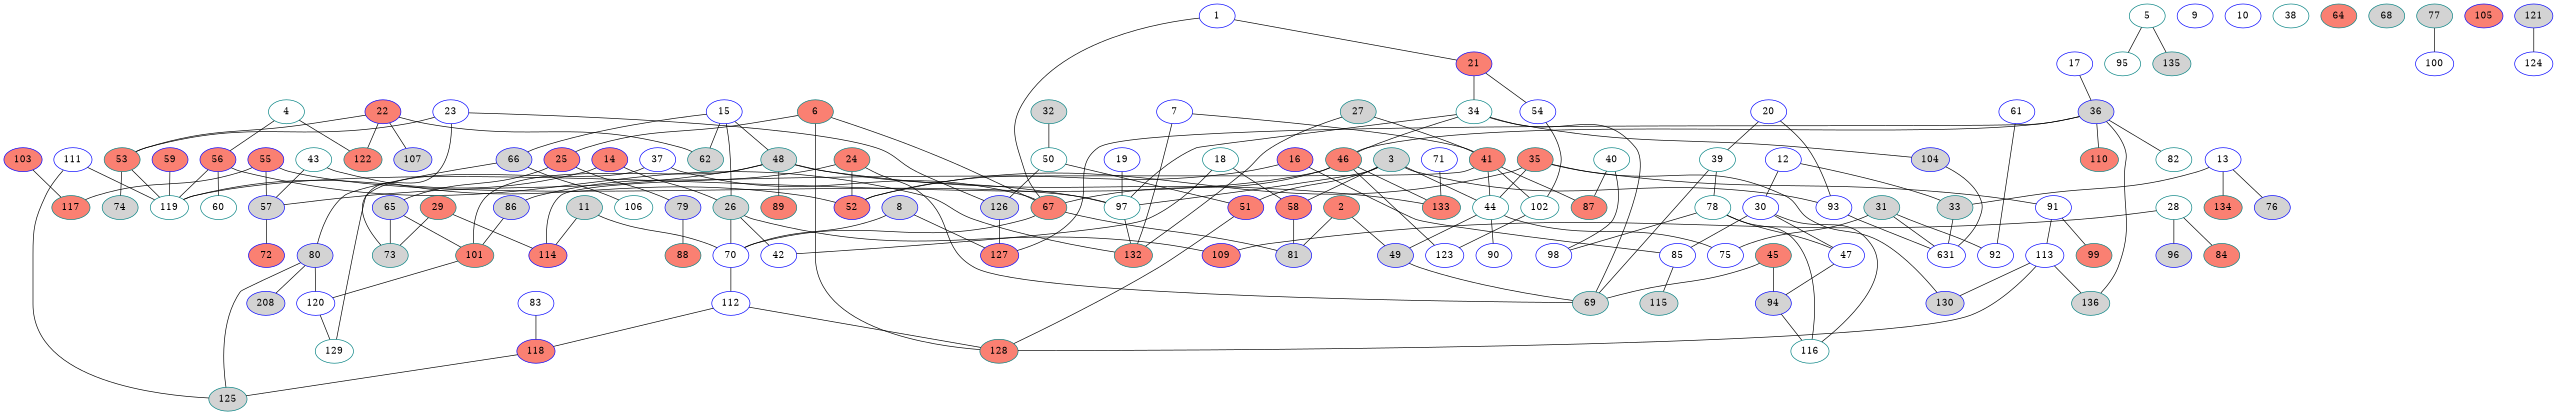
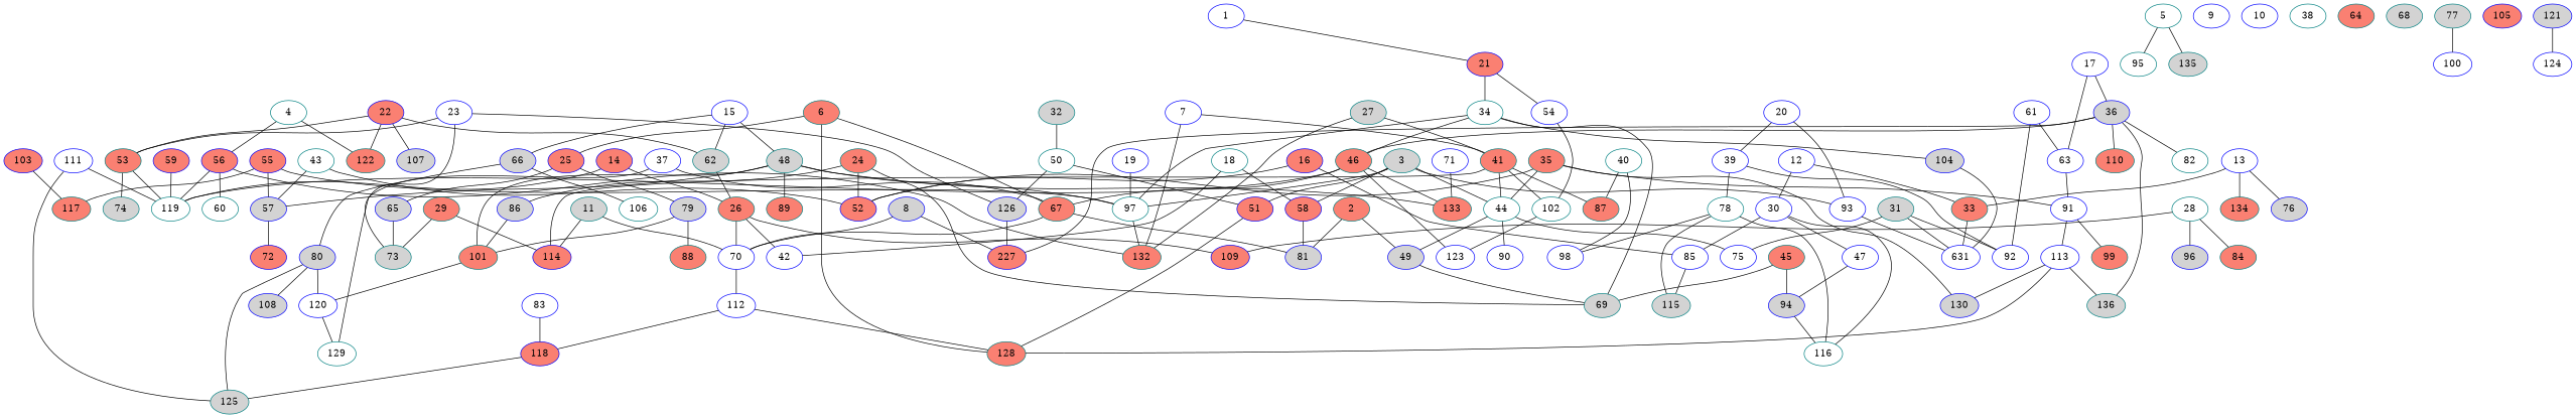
  graph {
    node [color=blue fillcolor=white style=filled]
    21 [fillcolor=salmon]
    1
    67 [color=teal fillcolor=salmon]
    34 [color=teal]
    54
    81 [fillcolor=lightgrey]
    70
    2 [color=teal fillcolor=salmon]
    49 [fillcolor=lightgrey]
    69 [color=teal fillcolor=lightgrey]
    3 [color=teal fillcolor=lightgrey]
    44 [color=teal]
    51 [fillcolor=salmon]
    58 [fillcolor=salmon]
    93
    97 [color=teal]
    75
    90
    128 [color=teal fillcolor=salmon]
    n20 [label=631]
    132 [color=teal fillcolor=salmon]
    4 [color=teal]
    56 [fillcolor=salmon]
    122 [color=teal fillcolor=salmon]
    119 [color=teal]
    60 [color=teal]
    5 [color=teal]
    95 [color=teal]
    135 [color=teal fillcolor=lightgrey]
    6 [color=teal fillcolor=salmon]
    25 [fillcolor=salmon]
    65 [fillcolor=lightgrey]
    79 [fillcolor=lightgrey]
    41 [color=teal fillcolor=salmon]
    7
    114 [fillcolor=salmon]
    87 [color=teal fillcolor=salmon]
    102 [color=teal]
    8 [fillcolor=lightgrey]
-   127 [fillcolor=salmon]
+   127 [fillcolor=salmon label=227]
    112
    9
    10
    11 [color=teal fillcolor=lightgrey]
    12
    30
-   33 [color=teal fillcolor=lightgrey]
+   33 [color=teal fillcolor=salmon]
    85
    116 [color=teal]
    47
    13
    76 [fillcolor=lightgrey]
    134 [color=teal fillcolor=salmon]
    14 [fillcolor=salmon]
-   26 [color=teal fillcolor=lightgrey]
+   26 [color=teal fillcolor=salmon]
    42
    109 [fillcolor=salmon]
    15
    48 [color=teal fillcolor=lightgrey]
    62 [color=teal fillcolor=lightgrey]
    66 [fillcolor=lightgrey]
    57 [fillcolor=lightgrey]
    133 [color=teal fillcolor=salmon]
    89 [color=teal fillcolor=salmon]
    101 [color=teal fillcolor=salmon]
    80 [fillcolor=lightgrey]
    106 [color=teal]
    16 [fillcolor=salmon]
    52 [fillcolor=salmon]
    115 [color=teal fillcolor=lightgrey]
    36 [fillcolor=lightgrey]
    17
+   63
    46 [color=teal fillcolor=salmon]
    82 [color=teal]
    110 [color=teal fillcolor=salmon]
    136 [color=teal fillcolor=lightgrey]
    91
    18 [color=teal]
    19
    20
-   39 [color=teal]
+   39
    78 [color=teal]
    104 [fillcolor=lightgrey]
    22 [fillcolor=salmon]
    53 [color=teal fillcolor=salmon]
    107 [fillcolor=lightgrey]
    74 [color=teal fillcolor=lightgrey]
    23
    73 [color=teal fillcolor=lightgrey]
    126 [fillcolor=lightgrey]
    24 [color=teal fillcolor=salmon]
    86 [fillcolor=lightgrey]
    88 [color=teal fillcolor=salmon]
    27 [color=teal fillcolor=lightgrey]
    28 [color=teal]
    84 [color=teal fillcolor=salmon]
    96 [fillcolor=lightgrey]
    29 [color=teal fillcolor=salmon]
    31 [color=teal fillcolor=lightgrey]
    92
    32 [color=teal fillcolor=lightgrey]
    50 [color=teal]
    123
    35 [color=teal fillcolor=salmon]
    130 [fillcolor=lightgrey]
    99 [color=teal fillcolor=salmon]
    113
    94 [fillcolor=lightgrey]
    37
    129 [color=teal]
    38 [color=teal]
    98
    40 [color=teal]
    43 [color=teal]
    72 [fillcolor=salmon]
    45 [color=teal fillcolor=salmon]
    120
    55 [fillcolor=salmon]
    117 [color=teal fillcolor=salmon]
    59 [fillcolor=salmon]
    61
    64 [color=teal fillcolor=salmon]
-   108 [fillcolor=lightgrey label=208]
+   108 [fillcolor=lightgrey]
    125 [color=teal fillcolor=lightgrey]
    68 [color=teal fillcolor=lightgrey]
    118 [fillcolor=salmon]
    71
    77 [color=teal fillcolor=lightgrey]
    100
    83
    103 [fillcolor=salmon]
    105 [fillcolor=salmon]
    111
    121 [fillcolor=lightgrey]
    124
    21 -- 34
    21 -- 54
    1 -- 21
-   1 -- 67
    67 -- 81
    67 -- 70
    34 -- 69
    34 -- 97
    34 -- 46
    34 -- 104
    54 -- 102
    70 -- 112
    2 -- 81
    2 -- 49
    49 -- 69
    3 -- 44
    3 -- 51
    3 -- 58
    3 -- 93
    3 -- 97
    44 -- 49
    44 -- 75
    44 -- 90
    51 -- 128
    58 -- 81
    93 -- n20
    97 -- 132
    4 -- 56
    4 -- 122
    56 -- 132
    56 -- 119
    56 -- 60
    5 -- 95
    5 -- 135
    6 -- 67
    6 -- 128
    6 -- 25
    25 -- 65
    25 -- 79
    65 -- 73
-   65 -- 101
+   79 -- 101
    79 -- 88
    41 -- 44
    41 -- 114
    41 -- 87
    41 -- 102
    7 -- 132
    7 -- 41
    102 -- 123
    8 -- 70
    8 -- 127
    112 -- 128
    112 -- 118
    11 -- 70
    11 -- 114
    12 -- 30
    12 -- 33
    30 -- 85
    30 -- 116
    30 -- 47
    33 -- n20
    85 -- 115
    47 -- 94
    13 -- 33
    13 -- 76
    13 -- 134
    14 -- 119
    14 -- 26
    26 -- 70
    26 -- 42
    26 -- 109
-   15 -- 26
+   62 -- 26
    15 -- 48
    15 -- 62
    15 -- 66
    48 -- 97
    48 -- 57
    48 -- 133
    48 -- 89
    48 -- 101
    66 -- 80
    66 -- 106
    57 -- 72
    101 -- 120
    80 -- 120
    80 -- 108
    80 -- 125
    16 -- 85
    16 -- 52
    36 -- 127
    36 -- 46
    36 -- 82
    36 -- 110
    36 -- 136
    17 -- 36
+   17 -- 63
+   63 -- 91
    46 -- 67
    46 -- 119
    46 -- 133
    46 -- 123
    91 -- 99
    91 -- 113
    18 -- 58
    18 -- 42
    19 -- 97
    20 -- 93
    20 -- 39
-   39 -- 69
+   39 -- 92
    39 -- 78
    78 -- 116
-   78 -- 47
+   78 -- 115
    78 -- 98
    104 -- n20
    22 -- 122
    22 -- 62
    22 -- 53
    22 -- 107
    53 -- 119
    53 -- 74
    23 -- 53
    23 -- 73
    23 -- 126
    126 -- 127
    24 -- 69
    24 -- 52
    24 -- 86
    86 -- 101
    27 -- 132
    27 -- 41
    28 -- 109
    28 -- 84
    28 -- 96
    29 -- 114
    29 -- 73
    31 -- 75
    31 -- n20
    31 -- 92
    32 -- 50
    50 -- 51
    50 -- 126
    35 -- 44
    35 -- 52
    35 -- 91
    35 -- 130
    113 -- 128
    113 -- 136
    113 -- 130
    94 -- 116
    37 -- 67
    37 -- 129
    40 -- 87
    40 -- 98
    43 -- 57
    43 -- 52
    45 -- 69
    45 -- 94
    120 -- 129
    55 -- 97
    55 -- 57
    55 -- 117
    59 -- 119
+   61 -- 63
    61 -- 92
    118 -- 125
    71 -- 133
    77 -- 100
    83 -- 118
    103 -- 117
    111 -- 119
    111 -- 125
    121 -- 124
  }
